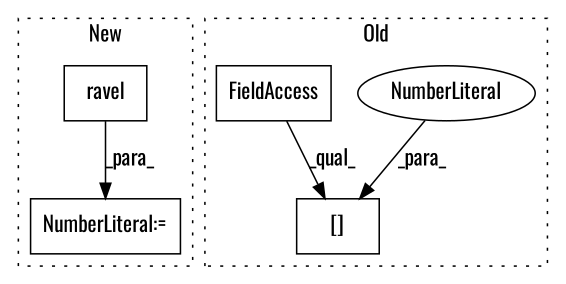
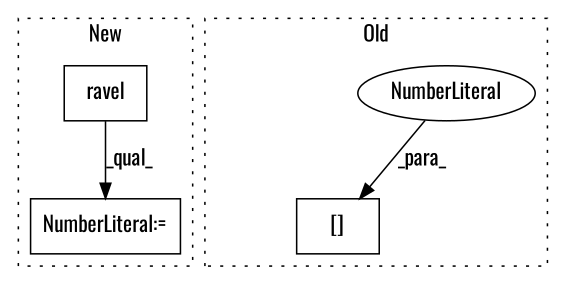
  digraph {
    fontname=Oswald
    node [fontname=Oswald l=1 shape=box]
    edge [fontname=Oswald]
    n1 [a=32 l="6,1" label=ravel s="1350,1369"]
    n2 [a=7 label="NumberLiteral:=" s=1882]
    n3 [a=2 l="20,1" label="[]" s="1815,1836"]
    n4 [a=34 label=NumberLiteral s=1835 shape=ellipse]
-   n5 [a=22 l=19 label=FieldAccess s=1815]
    subgraph cluster_1 {
      label=New
      style=dotted
      n1
      n2
    }
    subgraph cluster_2 {
      label=Old
      style=dotted
      n3
      n4
-     n5
    }
-   n1 -> n2 [label=_para_]
+   n1 -> n2 [label=_qual_]
    n4 -> n3 [label=_para_]
-   n5 -> n3 [label=_qual_]
  }
